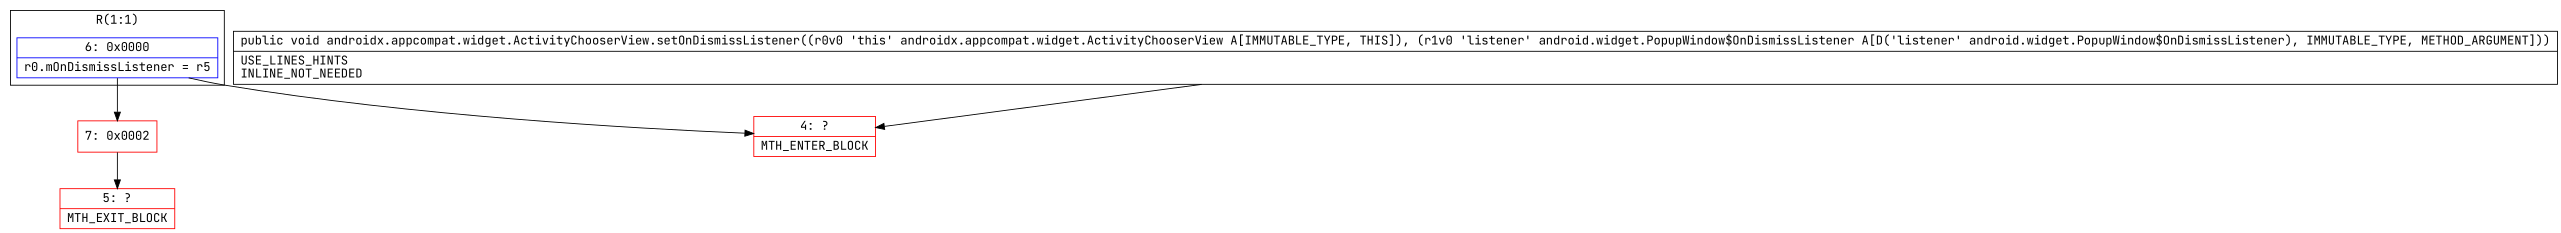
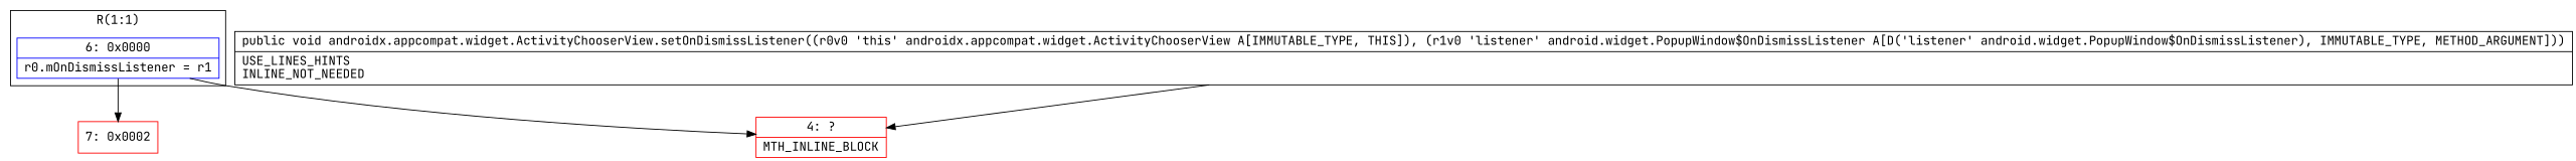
  digraph {
    fontname="JetBrains Mono"
    node [color=red fontname="JetBrains Mono" shape=record]
    edge [fontname="JetBrains Mono"]
-   n1 [color=blue label="{6\:\ 0x0000|r0.mOnDismissListener = r5\l}"]
+   n1 [color=blue label="{6\:\ 0x0000|r0.mOnDismissListener = r1\l}"]
    n2 [label="{7\:\ 0x0002}"]
-   n3 [label="{4\:\ ?|MTH_ENTER_BLOCK\l}"]
-   n4 [label="{5\:\ ?|MTH_EXIT_BLOCK\l}"]
+   n3 [label="{4\:\ ?|MTH_INLINE_BLOCK\l}"]
    n5 [label="{public void androidx.appcompat.widget.ActivityChooserView.setOnDismissListener((r0v0 'this' androidx.appcompat.widget.ActivityChooserView A[IMMUTABLE_TYPE, THIS]), (r1v0 'listener' android.widget.PopupWindow$OnDismissListener A[D('listener' android.widget.PopupWindow$OnDismissListener), IMMUTABLE_TYPE, METHOD_ARGUMENT]))  | USE_LINES_HINTS\lINLINE_NOT_NEEDED\l}" color=""]
    subgraph cluster_1 {
      label="R(1:1)"
      n1
    }
    n1 -> n2
    n1 -> n3
-   n2 -> n4
    n5 -> n3
  }
